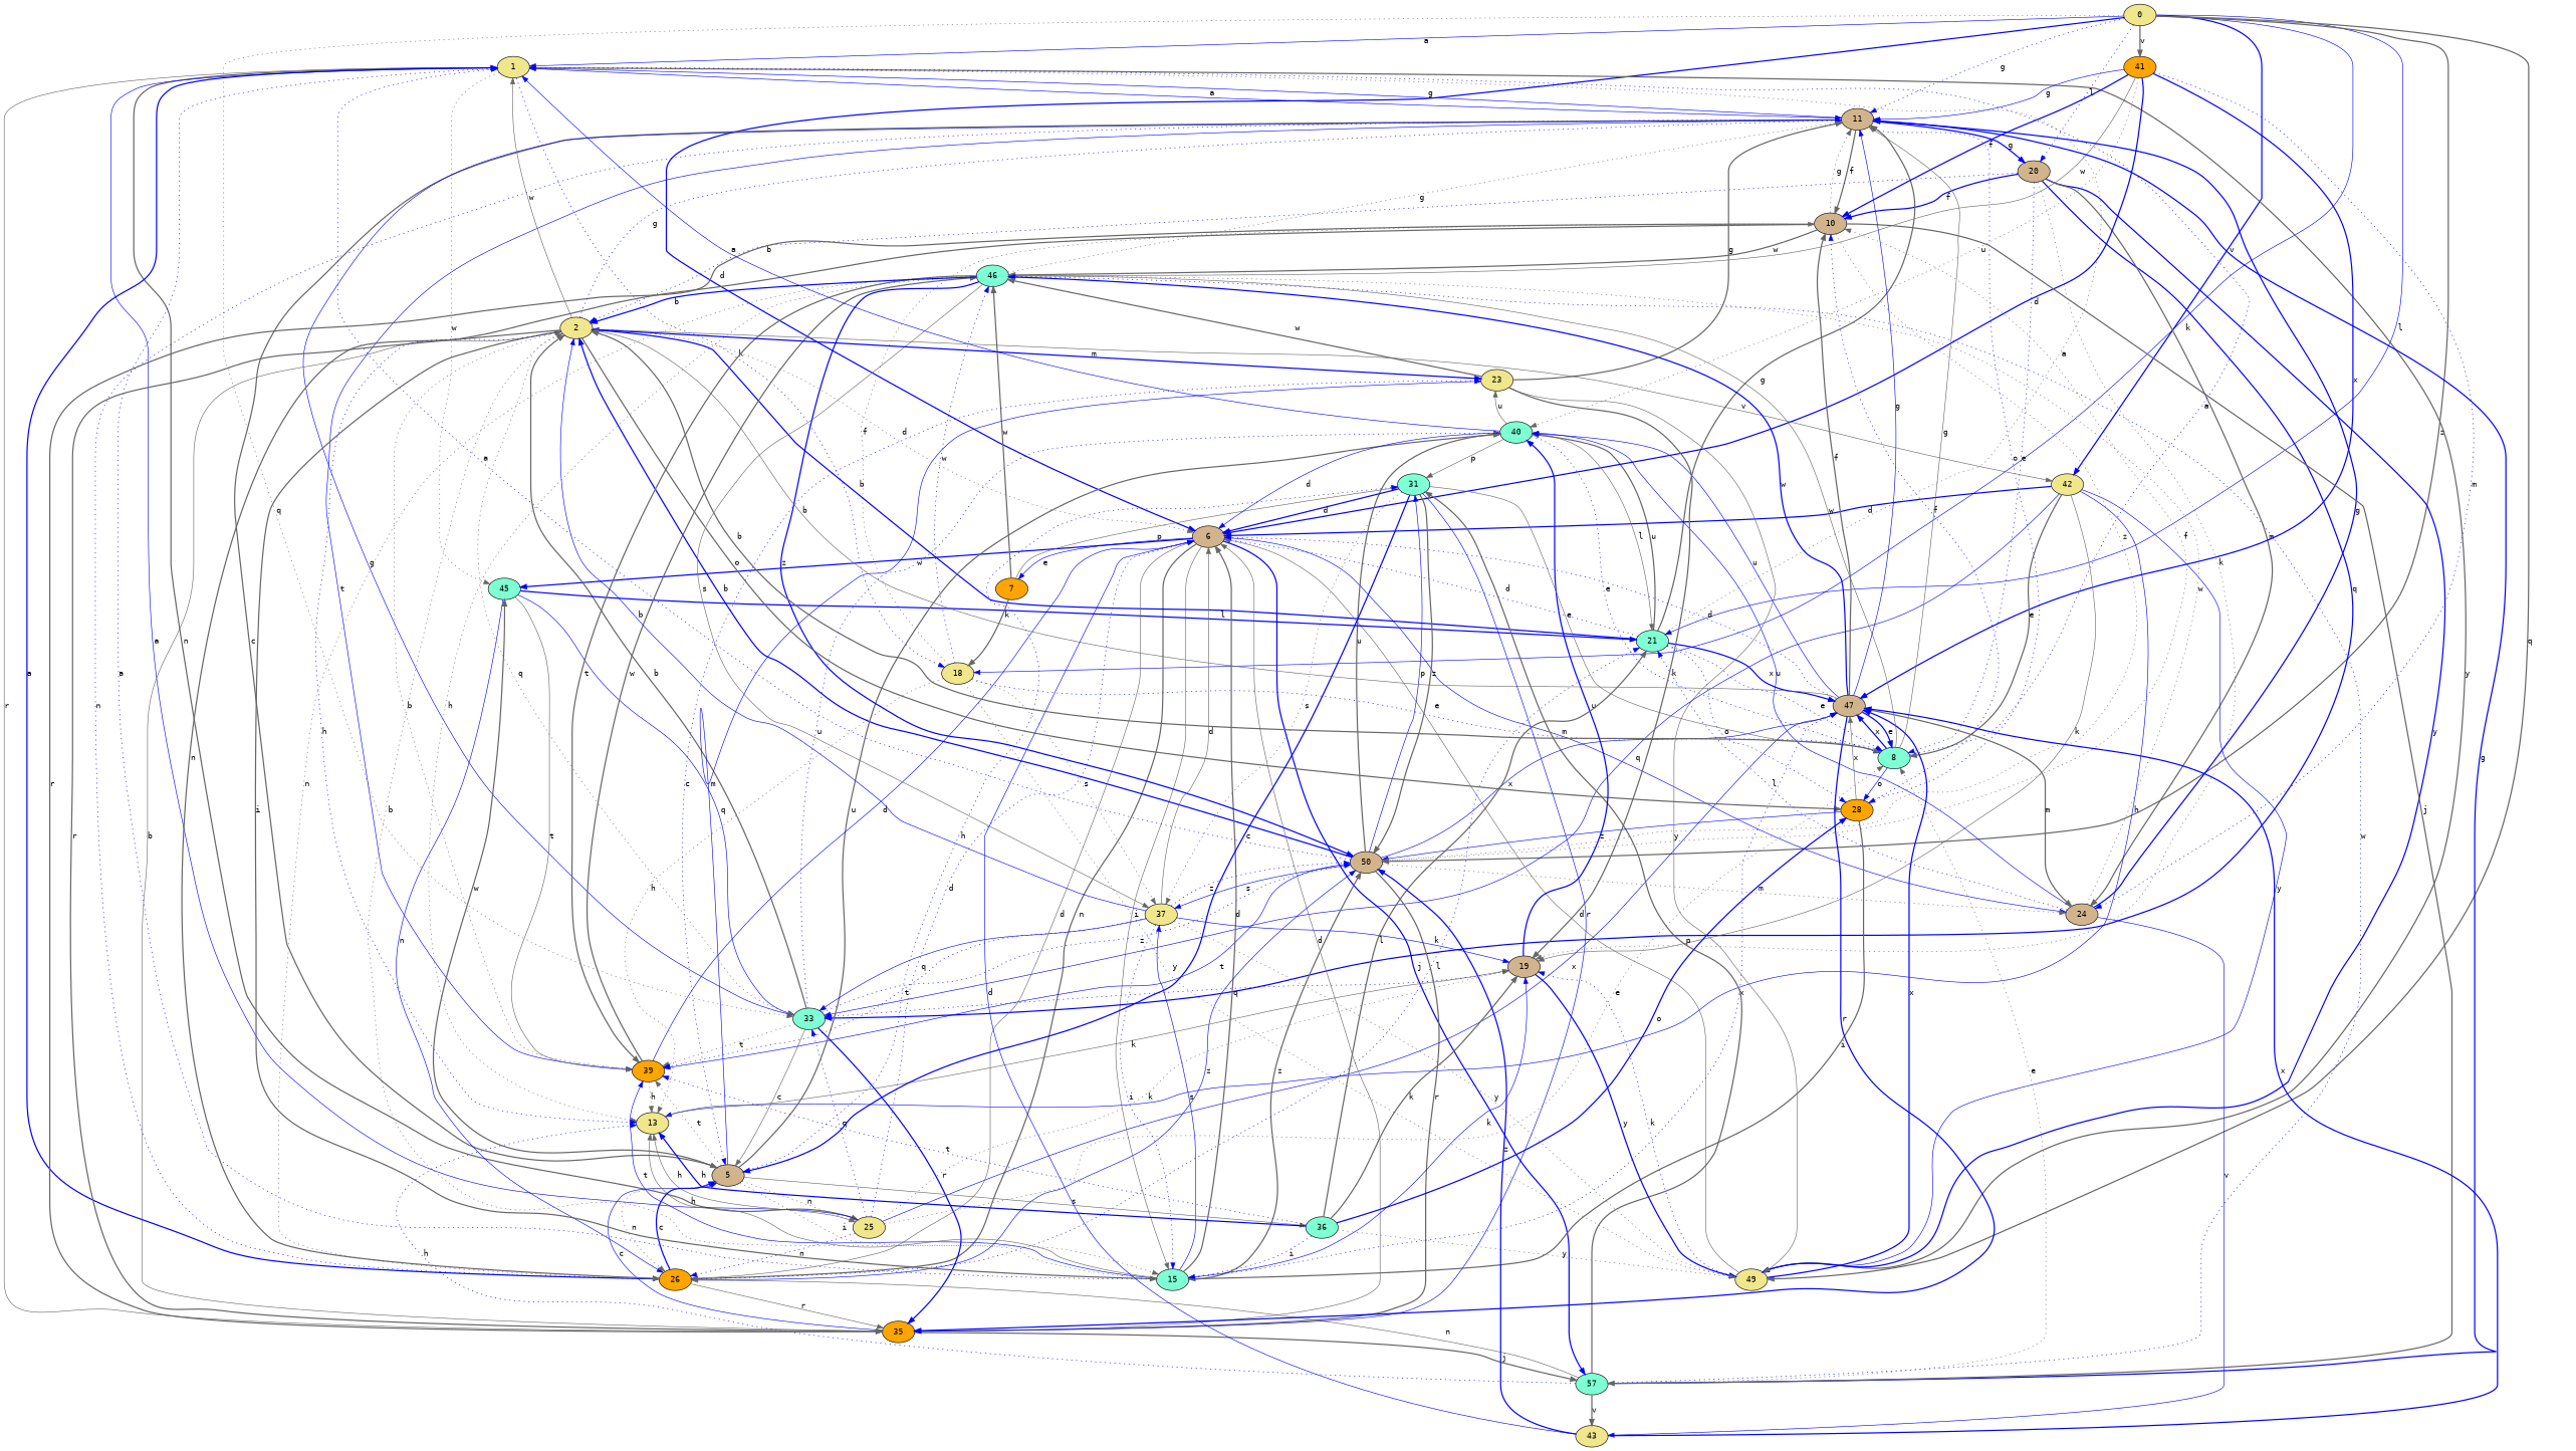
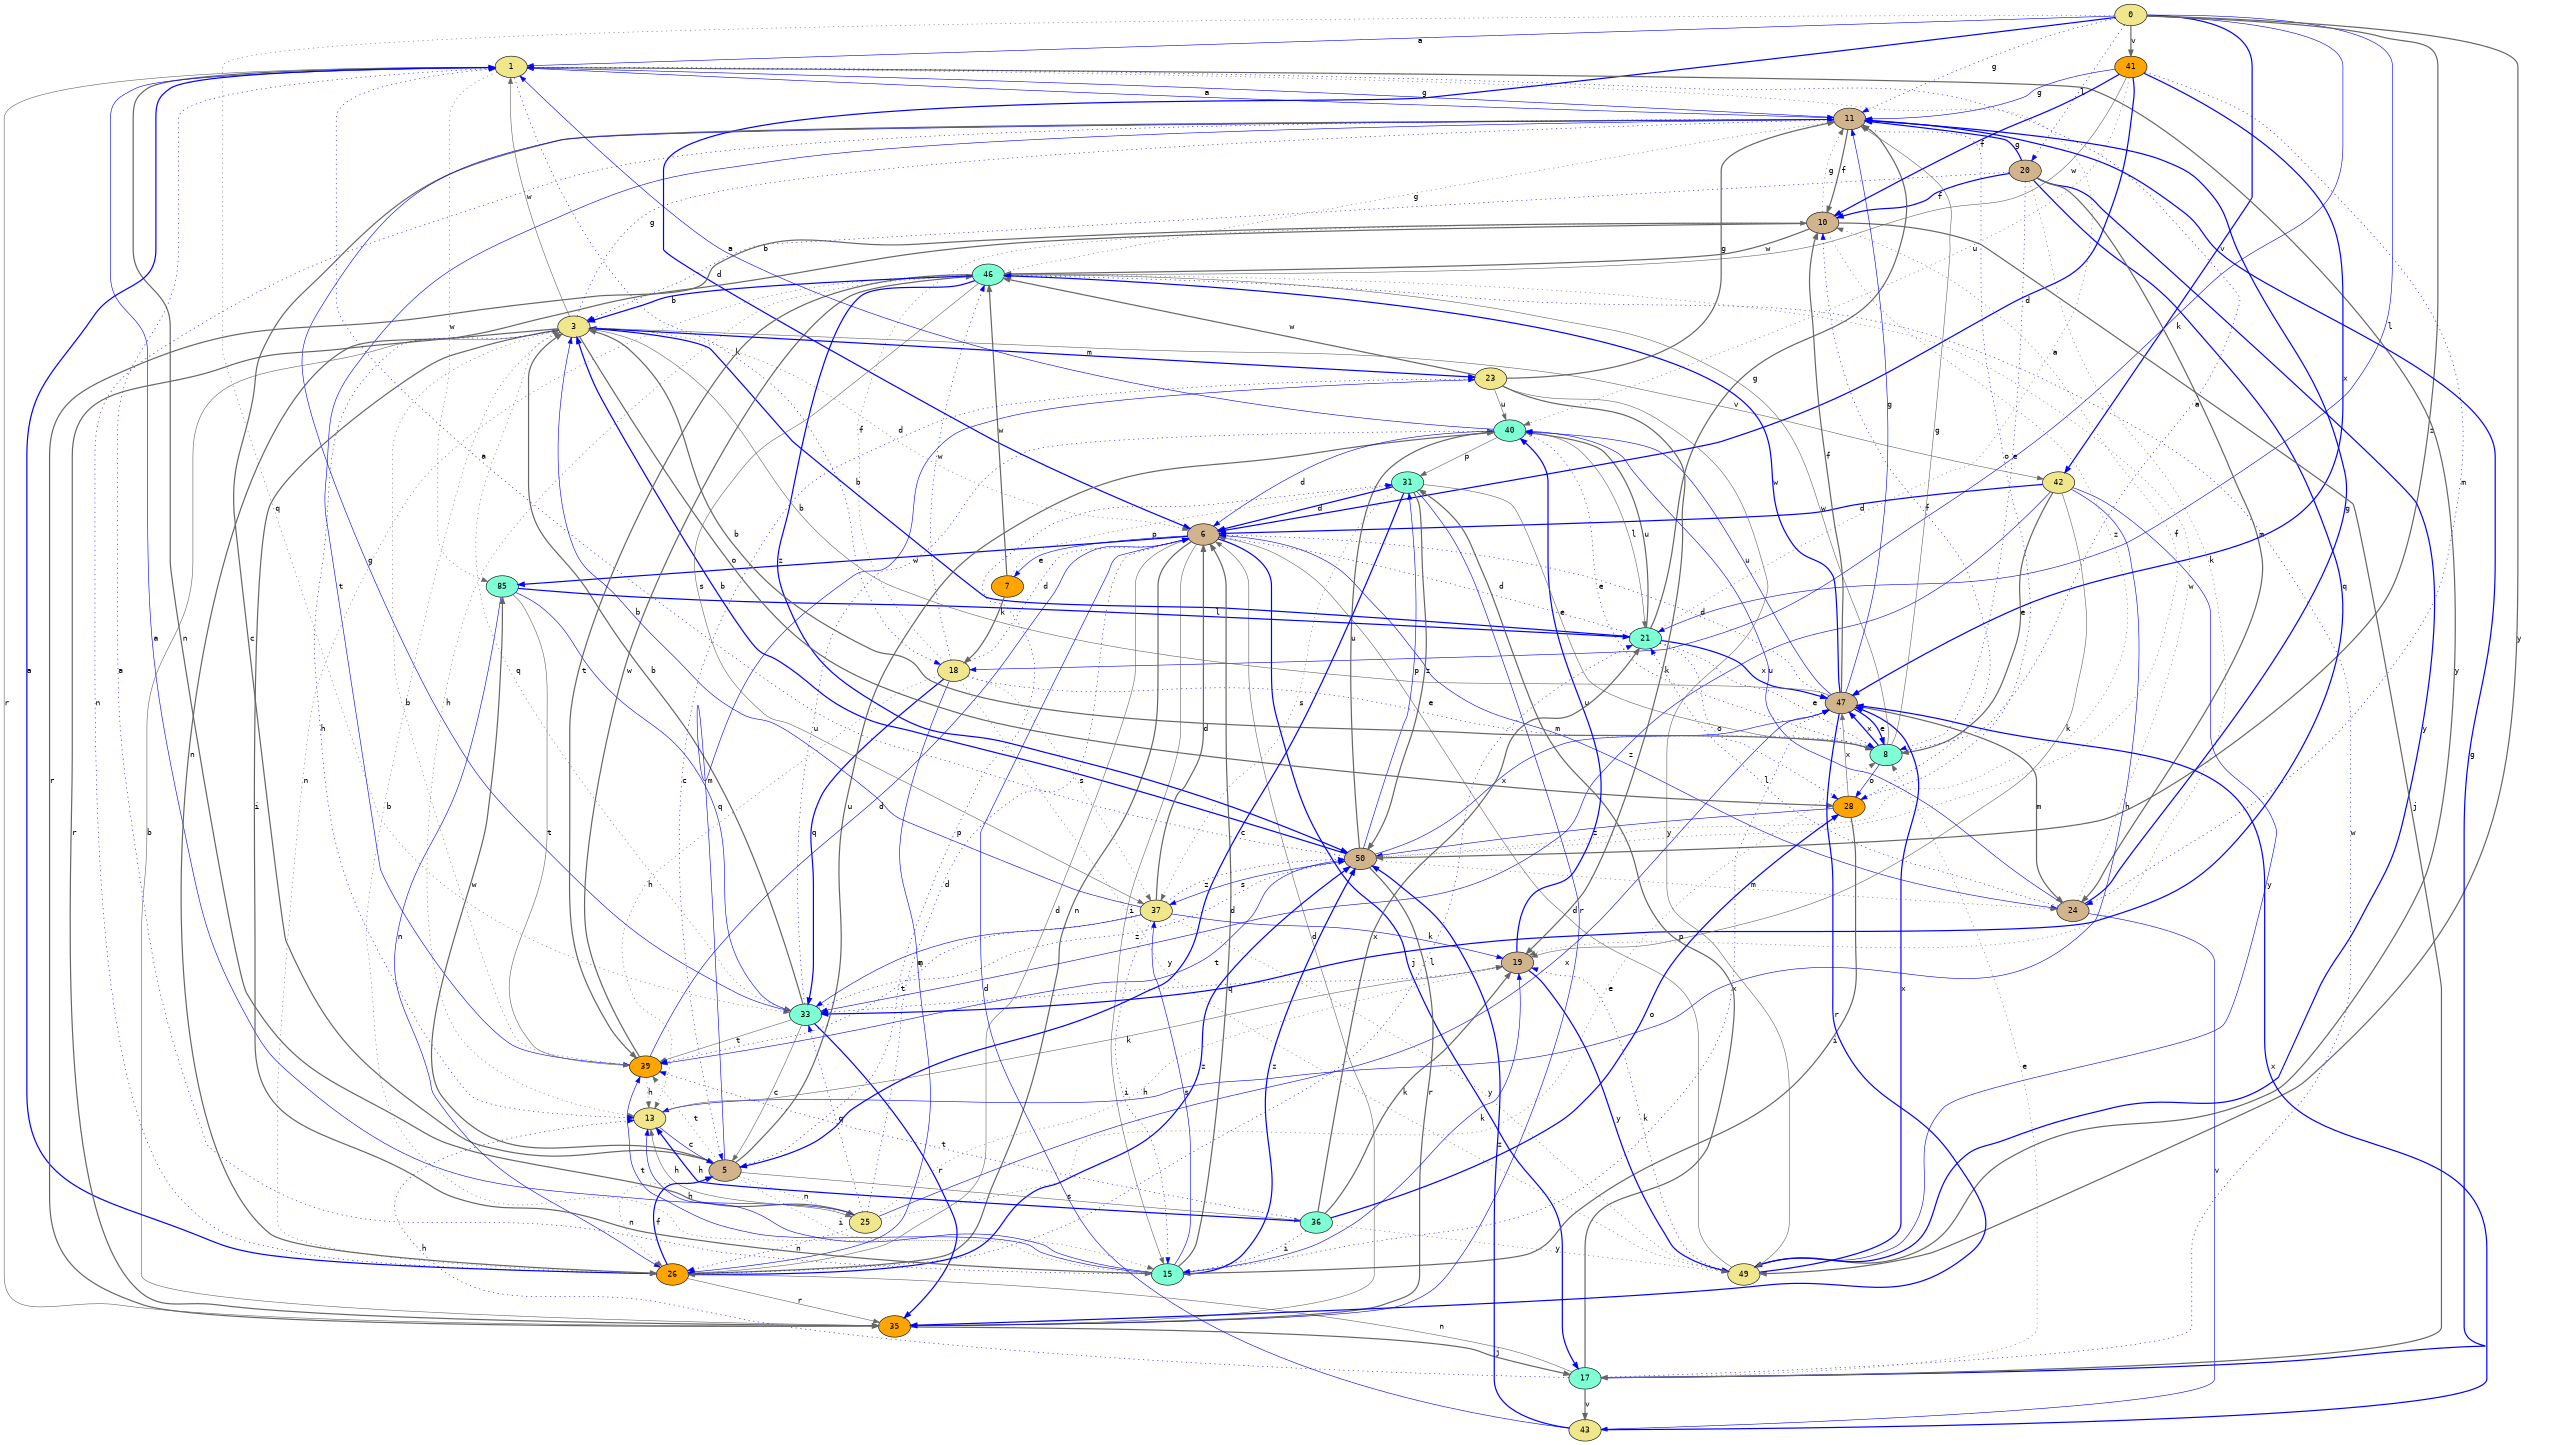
  strict digraph {
    fontname="DejaVu Sans Mono"
    node [fillcolor=khaki fontname="DejaVu Sans Mono" style=filled]
    edge [color=blue fontname="DejaVu Sans Mono" style=bold]
    0
    1
    6 [fillcolor=tan]
    11 [fillcolor=tan]
    18
    20 [fillcolor=tan]
    21 [fillcolor=aquamarine]
    33 [fillcolor=aquamarine]
    41 [fillcolor=orange]
    42
    49
    50 [fillcolor=tan]
    25
    35 [fillcolor=orange]
-   45 [fillcolor=aquamarine]
+   45 [fillcolor=aquamarine label=85]
    15 [fillcolor=aquamarine]
    26 [fillcolor=orange]
    7 [fillcolor=orange]
-   17 [fillcolor=aquamarine label=57]
+   17 [fillcolor=aquamarine]
    24 [fillcolor=tan]
    28 [fillcolor=orange]
    5 [fillcolor=tan]
    39 [fillcolor=orange]
    10 [fillcolor=tan]
    13
    46 [fillcolor=aquamarine]
    8 [fillcolor=aquamarine]
    37
-   3 [label=2]
+   3
    19 [fillcolor=tan]
    40 [fillcolor=aquamarine]
    47 [fillcolor=tan]
    31 [fillcolor=aquamarine]
    23
    36 [fillcolor=aquamarine]
    43
    0 -> 1 [label=a style=solid]
    0 -> 6 [label=d]
    0 -> 11 [label=g style=dotted]
    0 -> 18 [label=k style=solid]
    0 -> 20 [label=l style=dotted]
    0 -> 21 [label=l style=solid]
    0 -> 33 [color=gray40 label=q style=dotted]
    0 -> 41 [color=gray40 label=v]
    0 -> 42 [label=v]
-   0 -> 49 [color=gray40 label=q]
+   0 -> 49 [color=gray40 label=y]
    0 -> 50 [color=gray40 label=z]
    1 -> 11 [label=g style=solid]
    1 -> 18 [label=k style=dotted]
    1 -> 49 [color=gray40 label=y]
    1 -> 25 [color=gray40 label=n]
    1 -> 35 [color=gray40 label=r style=solid]
    1 -> 45 [color=gray40 label=w style=dotted]
    6 -> 45 [label=w]
    6 -> 15 [color=gray40 label=i style=solid]
    6 -> 26 [color=gray40 label=n]
    6 -> 7 [label=e style=solid]
    6 -> 17 [label=j]
    6 -> 24 [label=m style=solid]
    11 -> 1 [label=a style=solid]
    11 -> 26 [label=n style=dotted]
    11 -> 28 [label=o style=dotted]
    11 -> 5 [color=gray40 label=c]
    11 -> 39 [label=t style=solid]
    11 -> 10 [color=gray40 label=f]
+   18 -> 6 [label=d style=dotted]
+   18 -> 33 [label=q]
    18 -> 49 [color=gray40 label=y style=dotted]
+   18 -> 26 [label=n style=solid]
    18 -> 10 [color=gray40 label=f style=dotted]
    18 -> 13 [color=gray40 label=h style=dotted]
    18 -> 46 [label=w style=dotted]
    18 -> 8 [label=e style=dotted]
    18 -> 37 [color=gray40 label=s style=dotted]
-   11 -> 20 [label=g]
+   20 -> 11 [label=g]
    20 -> 33 [label=q]
    20 -> 49 [label=y]
    20 -> 24 [color=gray40 label=m]
    20 -> 10 [label=f]
    20 -> 8 [label=e style=dotted]
    20 -> 3 [label=b style=dotted]
    20 -> 19 [color=gray40 label=k style=dotted]
    21 -> 1 [color=gray40 label=a style=dotted]
    21 -> 6 [label=d style=dotted]
    21 -> 11 [color=gray40 label=g]
    21 -> 28 [label=o style=dotted]
    21 -> 8 [label=e style=dotted]
    21 -> 3 [label=b]
    21 -> 40 [color=gray40 label=u]
    21 -> 47 [label=x]
    33 -> 11 [label=g style=solid]
    33 -> 50 [label=z style=dotted]
    33 -> 35 [label=r]
    33 -> 5 [color=gray40 label=c style=solid]
-   33 -> 39 [color=gray40 label=t style=dotted]
+   33 -> 39 [color=gray40 label=t style=solid]
    33 -> 3 [color=gray40 label=b]
    33 -> 40 [label=u style=dotted]
    41 -> 6 [label=d]
    41 -> 11 [label=g style=solid]
    41 -> 24 [label=m style=dotted]
    41 -> 10 [label=f]
    41 -> 46 [color=gray40 label=w style=solid]
    41 -> 40 [color=gray40 label=u style=dotted]
    41 -> 47 [label=x]
    42 -> 6 [label=d]
-   42 -> 33 [label=q style=solid]
+   42 -> 33 [label=z style=solid]
    42 -> 49 [label=y style=solid]
    42 -> 13 [label=h style=solid]
    42 -> 8 [color=gray40 label=e]
    42 -> 19 [color=gray40 label=k style=solid]
    49 -> 6 [color=gray40 label=d style=solid]
    49 -> 19 [label=k style=dotted]
    49 -> 47 [label=x]
    50 -> 1 [label=a style=dotted]
    50 -> 35 [color=gray40 label=r]
    50 -> 24 [color=gray40 label=m style=dotted]
    50 -> 39 [label=t style=solid]
    50 -> 10 [color=gray40 label=f style=dotted]
    50 -> 37 [label=s style=solid]
    50 -> 3 [label=b]
    50 -> 40 [color=gray40 label=u]
    50 -> 47 [label=x style=solid]
    50 -> 31 [label=p style=solid]
    25 -> 1 [label=a style=solid]
    25 -> 6 [label=d style=dotted]
    25 -> 33 [label=q style=dotted]
    25 -> 26 [label=n style=dotted]
    25 -> 13 [color=gray40 label=h style=solid]
    25 -> 8 [color=gray40 label=e style=dotted]
-   25 -> 19 [color=gray40 label=k style=dotted]
+   25 -> 19 [color=gray40 label=h style=dotted]
    25 -> 47 [label=x style=solid]
    35 -> 6 [color=gray40 label=d style=solid]
    35 -> 17 [color=gray40 label=j]
    35 -> 3 [color=gray40 label=b style=solid]
    45 -> 21 [label=l]
    45 -> 33 [label=q style=solid]
    45 -> 26 [label=n style=solid]
    45 -> 39 [color=gray40 label=t style=solid]
    15 -> 1 [label=a style=dotted]
    15 -> 6 [color=gray40 label=d]
-   15 -> 50 [color=gray40 label=z]
+   15 -> 50 [label=z]
    15 -> 39 [label=t style=solid]
-   15 -> 13 [color=gray40 label=h style=solid]
+   15 -> 13 [label=h style=solid]
    15 -> 37 [label=s style=solid]
    15 -> 3 [color=gray40 label=b style=dotted]
    15 -> 19 [label=k style=solid]
    15 -> 47 [label=x style=dotted]
    26 -> 1 [label=a]
    26 -> 6 [color=gray40 label=d style=solid]
    26 -> 21 [label=l style=dotted]
-   26 -> 50 [label=z style=solid]
+   26 -> 50 [label=z]
    26 -> 35 [color=gray40 label=r style=solid]
-   26 -> 5 [label=c]
+   26 -> 5 [label=f]
    7 -> 18 [color=gray40 label=k]
    7 -> 46 [color=gray40 label=w]
-   7 -> 31 [color=gray40 label=p style=solid]
+   7 -> 31 [color=gray40 label=p style=dotted]
    17 -> 11 [label=g]
    17 -> 26 [color=gray40 label=n style=solid]
    17 -> 13 [label=h style=dotted]
    17 -> 46 [label=w style=dotted]
    17 -> 8 [color=gray40 label=e style=dotted]
    17 -> 31 [color=gray40 label=p]
    17 -> 43 [color=gray40 label=v]
    24 -> 11 [label=g]
    24 -> 21 [label=l style=dotted]
    24 -> 46 [color=gray40 label=w style=dotted]
    24 -> 40 [label=u style=solid]
    24 -> 43 [label=v style=solid]
    28 -> 50 [label=z style=solid]
    28 -> 15 [color=gray40 label=i]
    28 -> 10 [label=f style=dotted]
    28 -> 47 [color=gray40 label=x style=solid]
    5 -> 25 [color=gray40 label=n style=dotted]
    5 -> 45 [color=gray40 label=w]
    5 -> 15 [color=gray40 label=i style=dotted]
    5 -> 26 [color=gray40 label=n style=dotted]
    5 -> 39 [color=gray40 label=t style=dotted]
    5 -> 40 [color=gray40 label=u]
-   5 -> 31 [label=h style=dotted]
+   5 -> 31 [label=p style=dotted]
    5 -> 23 [label=m style=solid]
    5 -> 36 [color=gray40 label=s style=solid]
    39 -> 6 [label=d style=solid]
    39 -> 13 [color=gray40 label=h style=dotted]
    39 -> 46 [color=gray40 label=w]
    39 -> 3 [color=gray40 label=b style=dotted]
    10 -> 11 [color=gray40 label=g style=dotted]
    10 -> 50 [color=gray40 label=z style=dotted]
    10 -> 35 [color=gray40 label=r]
    10 -> 26 [color=gray40 label=n]
    10 -> 17 [color=gray40 label=j]
    10 -> 46 [color=gray40 label=w]
-   35 -> 5 [label=c style=solid]
+   13 -> 5 [label=c style=solid]
    13 -> 19 [color=gray40 label=k style=solid]
    46 -> 11 [color=gray40 label=g style=dotted]
    46 -> 50 [label=z]
    46 -> 26 [color=gray40 label=n style=dotted]
    46 -> 39 [color=gray40 label=t]
    46 -> 13 [color=gray40 label=h style=dotted]
    46 -> 37 [color=gray40 label=s style=solid]
    46 -> 3 [label=b]
    8 -> 1 [label=a style=dotted]
    8 -> 11 [color=gray40 label=g style=solid]
    8 -> 28 [label=o style=solid]
    8 -> 46 [color=gray40 label=w style=solid]
    8 -> 3 [color=gray40 label=b]
    8 -> 47 [label=x]
-   37 -> 6 [color=gray40 label=d style=solid]
+   37 -> 6 [color=gray40 label=d]
    37 -> 33 [label=q style=solid]
    37 -> 49 [color=gray40 label=y style=dotted]
    37 -> 50 [label=z style=dotted]
    37 -> 15 [label=i style=dotted]
    37 -> 39 [label=t style=dotted]
    37 -> 3 [label=b style=solid]
    37 -> 19 [label=k style=solid]
    3 -> 1 [color=gray40 label=w style=solid]
    3 -> 6 [color=gray40 label=d style=dotted]
    3 -> 11 [label=g style=dotted]
    3 -> 33 [color=gray40 label=q style=dotted]
    3 -> 42 [color=gray40 label=v style=solid]
    3 -> 35 [color=gray40 label=r]
    3 -> 15 [color=gray40 label=i]
    3 -> 28 [color=gray40 label=o]
    3 -> 13 [label=h style=dotted]
    3 -> 23 [label=m]
    19 -> 33 [label=q style=dotted]
    19 -> 49 [label=y]
    19 -> 40 [label=u]
    40 -> 1 [label=a style=solid]
    40 -> 6 [label=d style=solid]
    40 -> 21 [color=gray40 label=l style=solid]
    40 -> 8 [label=e style=dotted]
    40 -> 31 [color=gray40 label=p style=solid]
    47 -> 6 [label=d style=dotted]
    47 -> 11 [label=g style=solid]
    47 -> 35 [label=r]
    47 -> 24 [color=gray40 label=m]
    47 -> 10 [color=gray40 label=f]
    47 -> 46 [label=w]
    47 -> 8 [label=e]
    47 -> 3 [color=gray40 label=b style=solid]
    47 -> 40 [label=u style=solid]
    31 -> 6 [label=d]
    31 -> 50 [color=gray40 label=z]
    31 -> 35 [label=r style=solid]
    31 -> 5 [label=c]
    31 -> 8 [color=gray40 label=e style=solid]
    31 -> 37 [color=gray40 label=s style=dotted]
    23 -> 11 [color=gray40 label=g]
    23 -> 49 [color=gray40 label=y style=solid]
    23 -> 5 [label=c style=dotted]
    23 -> 46 [color=gray40 label=w]
    23 -> 19 [color=gray40 label=k]
-   40 -> 23 [color=gray40 label=u style=solid]
-   36 -> 21 [color=gray40 label=l]
+   23 -> 40 [color=gray40 label=u style=solid]
+   36 -> 21 [color=gray40 label=x]
    36 -> 49 [color=gray40 label=y style=dotted]
    36 -> 15 [label=i style=dotted]
    36 -> 28 [label=o]
    36 -> 39 [label=t style=dotted]
    36 -> 13 [label=h]
    36 -> 19 [color=gray40 label=k]
    43 -> 6 [label=d style=solid]
    43 -> 50 [label=z]
    43 -> 47 [label=x]
  }
